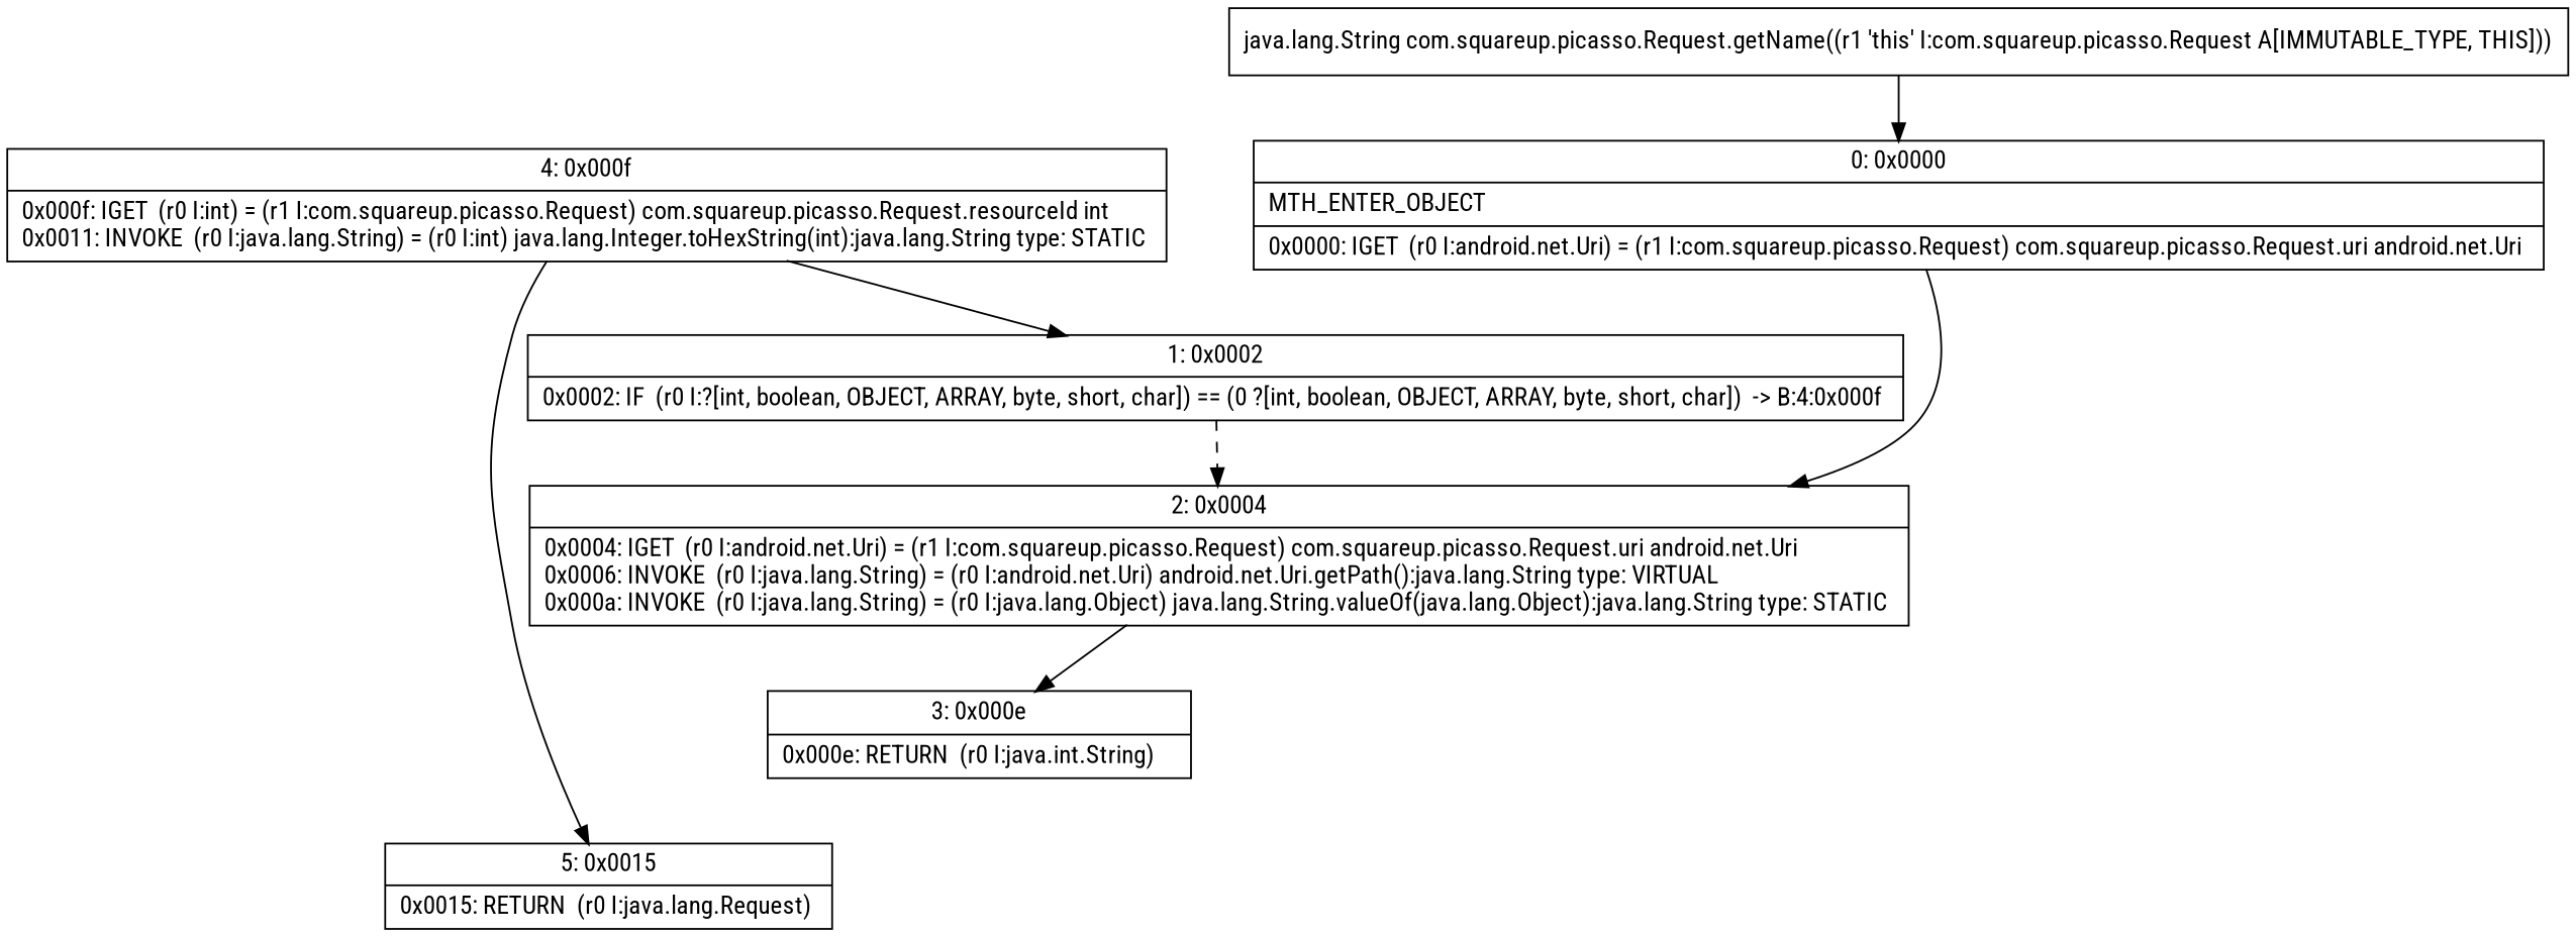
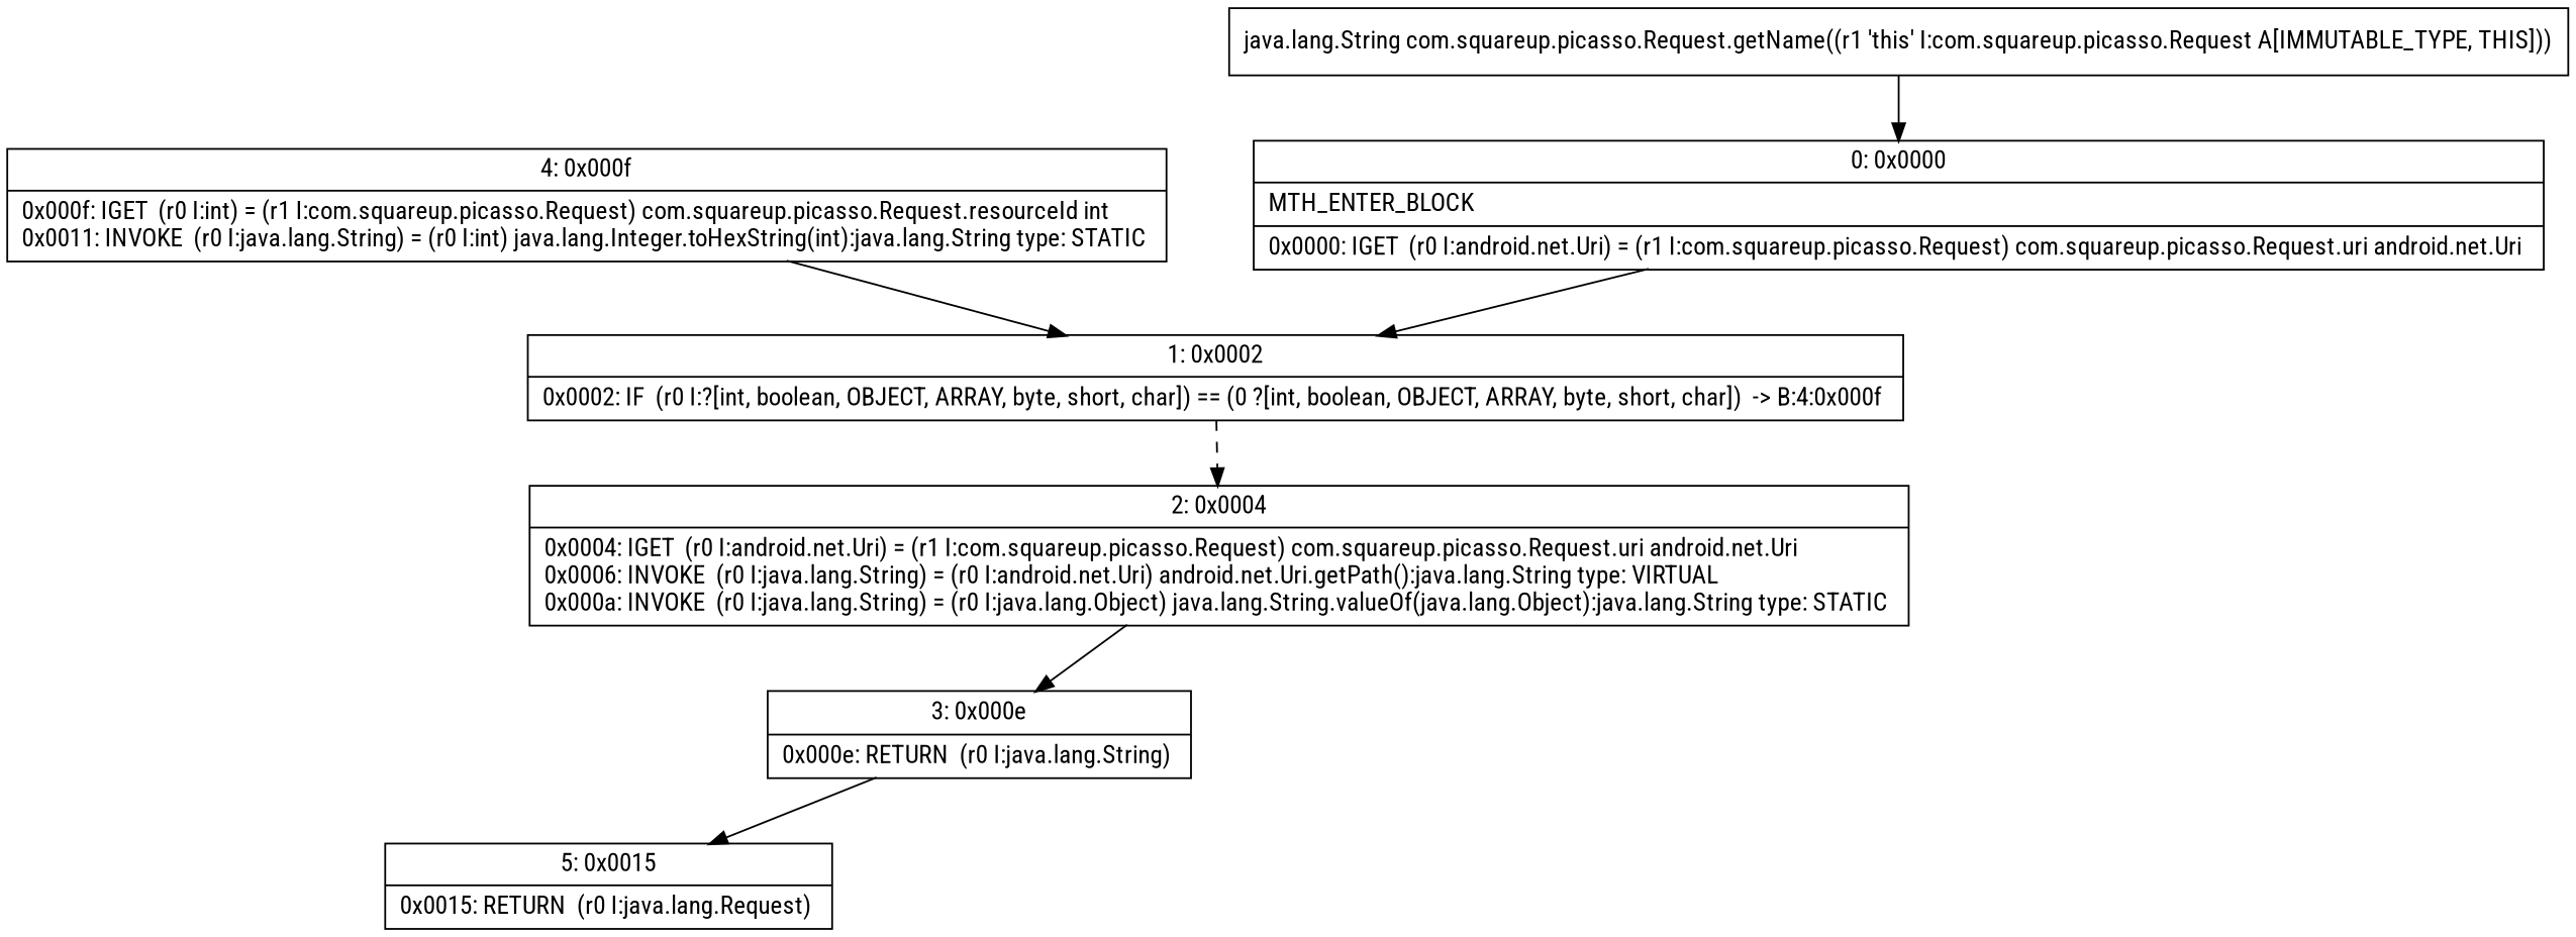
  digraph {
    fontname="Roboto Condensed"
    node [fontname="Roboto Condensed" shape=record]
    edge [fontname="Roboto Condensed"]
-   n1 [label="{0\:\ 0x0000|MTH_ENTER_OBJECT\l|0x0000: IGET  (r0 I:android.net.Uri) = (r1 I:com.squareup.picasso.Request) com.squareup.picasso.Request.uri android.net.Uri \l}"]
+   n1 [label="{0\:\ 0x0000|MTH_ENTER_BLOCK\l|0x0000: IGET  (r0 I:android.net.Uri) = (r1 I:com.squareup.picasso.Request) com.squareup.picasso.Request.uri android.net.Uri \l}"]
    n2 [label="{1\:\ 0x0002|0x0002: IF  (r0 I:?[int, boolean, OBJECT, ARRAY, byte, short, char]) == (0 ?[int, boolean, OBJECT, ARRAY, byte, short, char])  \-\> B:4:0x000f \l}"]
    n3 [label="{2\:\ 0x0004|0x0004: IGET  (r0 I:android.net.Uri) = (r1 I:com.squareup.picasso.Request) com.squareup.picasso.Request.uri android.net.Uri \l0x0006: INVOKE  (r0 I:java.lang.String) = (r0 I:android.net.Uri) android.net.Uri.getPath():java.lang.String type: VIRTUAL \l0x000a: INVOKE  (r0 I:java.lang.String) = (r0 I:java.lang.Object) java.lang.String.valueOf(java.lang.Object):java.lang.String type: STATIC \l}"]
-   n4 [label="{3\:\ 0x000e|0x000e: RETURN  (r0 I:java.int.String) \l}"]
+   n4 [label="{3\:\ 0x000e|0x000e: RETURN  (r0 I:java.lang.String) \l}"]
    n5 [label="{4\:\ 0x000f|0x000f: IGET  (r0 I:int) = (r1 I:com.squareup.picasso.Request) com.squareup.picasso.Request.resourceId int \l0x0011: INVOKE  (r0 I:java.lang.String) = (r0 I:int) java.lang.Integer.toHexString(int):java.lang.String type: STATIC \l}"]
    n6 [label="{5\:\ 0x0015|0x0015: RETURN  (r0 I:java.lang.Request) \l}"]
    n7 [label="{java.lang.String com.squareup.picasso.Request.getName((r1 'this' I:com.squareup.picasso.Request A[IMMUTABLE_TYPE, THIS])) }"]
-   n1 -> n3
+   n1 -> n2
    n2 -> n3 [style=dashed]
    n3 -> n4
    n5 -> n2
-   n5 -> n6
+   n4 -> n6
    n7 -> n1
  }
